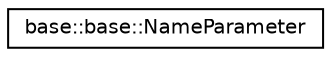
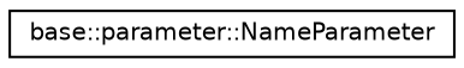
  digraph {
    rankdir=LR
-   n1 [color=black fillcolor=white fontname=Helvetica fontsize=10 height=0.2 label="base::base::NameParameter" shape=record style=filled width=0.4]
+   n1 [color=black fillcolor=white fontname=Helvetica fontsize=10 height=0.2 label="base::parameter::NameParameter" shape=record style=filled width=0.4]
  }
